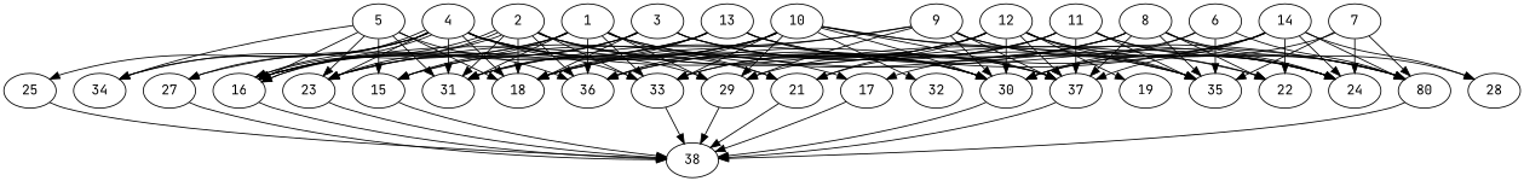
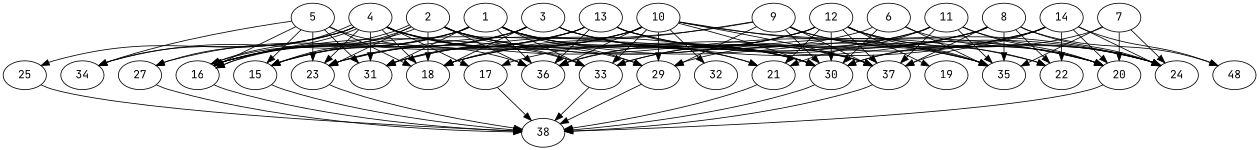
  digraph {
    fontname="JetBrains Mono"
    node [alpha=0.11 fontname="JetBrains Mono"]
    edge [fontname="JetBrains Mono"]
    1 [alpha=0.04 expect_size=218185649468594592]
    15 [alpha=0.14 expect_size=849976087516545024000]
    16 [alpha=0.13 expect_size=7325638827540356268032]
-   20 [alpha=0.16 expect_size=720911510384438400 label=80]
+   20 [alpha=0.16 expect_size=720911510384438400]
    21 [expect_size=17179835028805154504704]
    29 [expect_size=260200689098031104000]
    31 [alpha=0.03 expect_size=17885724043029822570496]
    33 [alpha=0.09 expect_size=11942662025457946329088]
    34 [alpha=0.18 expect_size=6409294370773244928]
    36 [expect_size=2523886770890836279296]
    37 [alpha=0.05 expect_size=12373227534738725535744]
    38 [alpha=0.01 expect_size=4905852537678342]
    2 [expect_size=1847685868998155567104]
    18 [alpha=0.19 expect_size=443926963113397583872]
    22 [alpha=0.13 expect_size=2147073555727021768704]
    23 [alpha=0.05 expect_size=3420776448392161792]
    30 [alpha=0.19 expect_size=26185337703735424]
    3 [alpha=0.10 expect_size=46503425869683272]
    35 [alpha=0.12 expect_size=95750699076470400]
    4 [alpha=0.16 expect_size=827905339007164928]
    17 [alpha=0.14 expect_size=13325366467814752256000]
    25 [alpha=0.06 expect_size=469554881506460608]
    27 [alpha=0.06 expect_size=204166011722638624]
    5 [alpha=0.09 expect_size=1278113853246676480]
    6 [alpha=0.19 expect_size=15778206637015171072000]
    7 [alpha=0.03 expect_size=13802383593761069334528]
    24 [alpha=0.00 expect_size=447484444988212992]
    8 [alpha=0.07 expect_size=571868319731560576]
-   28 [alpha=0.16 expect_size=11411854244957611098112]
+   28 [alpha=0.16 expect_size=11411854244957611098112 label=48]
    9 [alpha=0.06 expect_size=113202048476803056]
    10 [alpha=0.10 expect_size=123554156984691232]
    32 [alpha=0.03 expect_size=64721909022007248]
    11 [alpha=0.20 expect_size=127332124095094960]
    12 [alpha=0.10 expect_size=26990310999802928]
    19 [alpha=0.14 expect_size=29000074590499780]
    13 [expect_size=2425013610758230016]
    14 [alpha=0.09 expect_size=2187399456996642560]
    1 -> 15
    1 -> 16
    1 -> 20
    1 -> 21
    1 -> 29
    1 -> 31
    1 -> 33
    1 -> 34
    1 -> 36
    1 -> 37
    15 -> 38
    16 -> 38
    20 -> 38
    21 -> 38
    29 -> 38
    33 -> 38
    37 -> 38
    2 -> 16
    2 -> 16
    2 -> 21
-   2 -> 31
+   2 -> 15
    2 -> 33
    2 -> 36
    2 -> 18
    2 -> 22
    2 -> 23
    2 -> 30
    23 -> 38
    30 -> 38
    3 -> 15
    3 -> 16
    3 -> 37
    3 -> 18
    3 -> 23
    3 -> 30
    3 -> 35
    4 -> 16
    4 -> 16
    4 -> 29
    4 -> 31
    4 -> 33
    4 -> 34
    4 -> 18
    4 -> 23
    4 -> 30
    4 -> 35
    4 -> 17
    4 -> 25
    4 -> 27
    17 -> 38
    25 -> 38
    27 -> 38
    5 -> 15
    5 -> 16
    5 -> 31
    5 -> 34
    5 -> 36
    5 -> 18
    5 -> 23
    6 -> 20
    6 -> 30
    6 -> 35
    6 -> 17
    7 -> 20
    7 -> 30
    7 -> 35
    7 -> 24
    8 -> 29
    8 -> 33
    8 -> 37
    8 -> 22
    8 -> 23
    8 -> 35
    8 -> 24
    8 -> 28
    9 -> 15
    9 -> 29
    9 -> 37
    9 -> 18
    9 -> 22
    9 -> 30
    9 -> 24
    10 -> 16
    10 -> 29
    10 -> 31
    10 -> 33
    10 -> 36
    10 -> 37
    10 -> 23
    10 -> 30
    10 -> 35
    10 -> 24
    10 -> 32
    11 -> 20
    11 -> 21
    11 -> 33
    11 -> 37
    11 -> 18
    11 -> 35
    11 -> 24
    12 -> 16
    12 -> 20
    12 -> 21
    12 -> 36
    12 -> 37
    12 -> 18
    12 -> 30
    12 -> 35
    12 -> 24
    12 -> 19
    13 -> 16
    13 -> 20
    13 -> 31
-   13 -> 18
+   13 -> 36
    13 -> 30
    13 -> 27
    13 -> 24
    14 -> 20
    14 -> 31
    14 -> 36
    14 -> 37
    14 -> 22
    14 -> 30
    14 -> 24
    14 -> 28
  }
